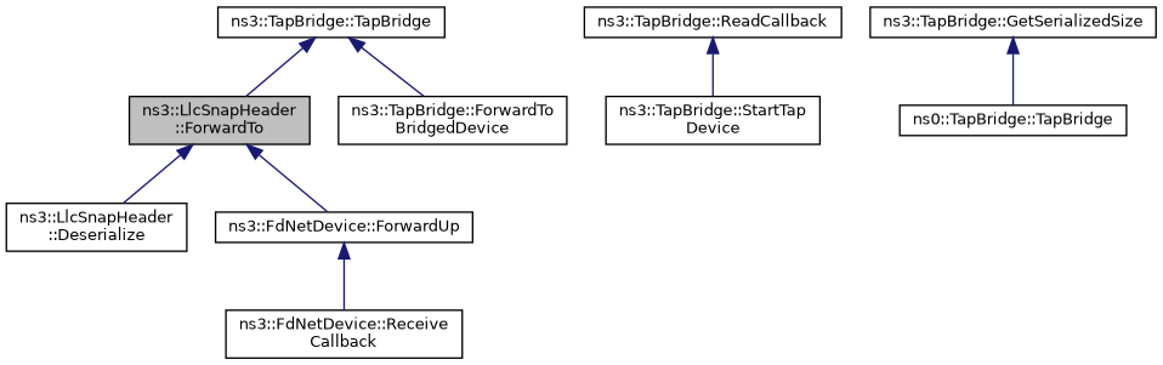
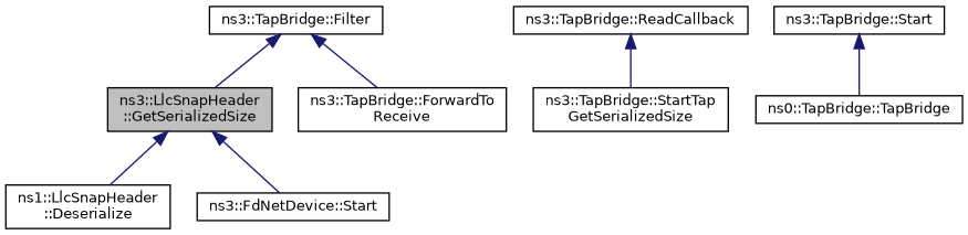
  digraph {
    rankdir=TB
    node [color=black fillcolor=white fontname=Helvetica fontsize=10 shape=record style=filled]
    edge [color=midnightblue dir=back fontname=Helvetica fontsize=10 labelfontname=Helvetica labelfontsize=10 style=solid]
-   n1 [fillcolor=grey75 fontcolor=black height=0.2 label="ns3::LlcSnapHeader\l::ForwardTo" width=0.4]
-   n2 [height=0.2 label="ns3::LlcSnapHeader\l::Deserialize" width=0.4]
-   n3 [height=0.2 label="ns3::FdNetDevice::ForwardUp" width=0.4]
-   n4 [height=0.2 label="ns3::TapBridge::TapBridge" width=0.4]
-   n5 [height=0.2 label="ns3::TapBridge::ForwardTo\lBridgedDevice" width=0.4]
-   n6 [height=0.2 label="ns3::FdNetDevice::Receive\lCallback" width=0.4]
+   n1 [fillcolor=grey75 fontcolor=black height=0.2 label="ns3::LlcSnapHeader\l::GetSerializedSize" width=0.4]
+   n2 [height=0.2 label="ns1::LlcSnapHeader\l::Deserialize" width=0.4]
+   n3 [height=0.2 label="ns3::FdNetDevice::Start" width=0.4]
+   n4 [height=0.2 label="ns3::TapBridge::Filter" width=0.4]
+   n5 [height=0.2 label="ns3::TapBridge::ForwardTo\lReceive" width=0.4]
    n7 [height=0.2 label="ns3::TapBridge::ReadCallback" width=0.4]
-   n8 [height=0.2 label="ns3::TapBridge::StartTap\lDevice" width=0.4]
-   n9 [height=0.2 label="ns3::TapBridge::GetSerializedSize" width=0.4]
+   n8 [height=0.2 label="ns3::TapBridge::StartTap\lGetSerializedSize" width=0.4]
+   n9 [height=0.2 label="ns3::TapBridge::Start" width=0.4]
    n10 [height=0.2 label="ns0::TapBridge::TapBridge" width=0.4]
    n1 -> n2
    n1 -> n3
-   n3 -> n6
    n4 -> n1
    n4 -> n5
    n7 -> n8
    n9 -> n10
  }
